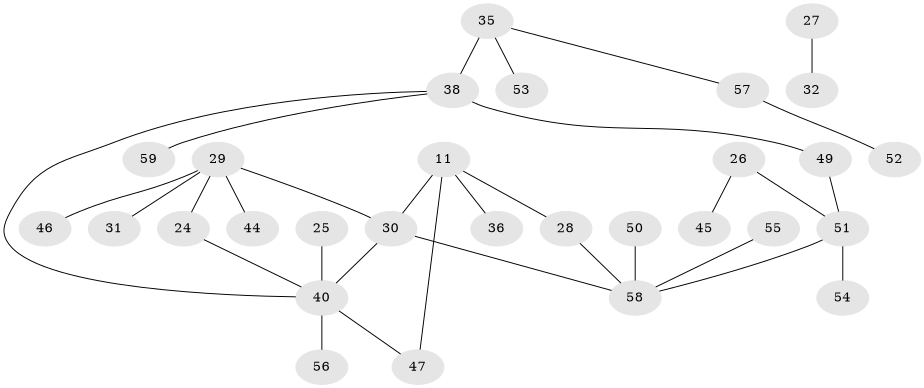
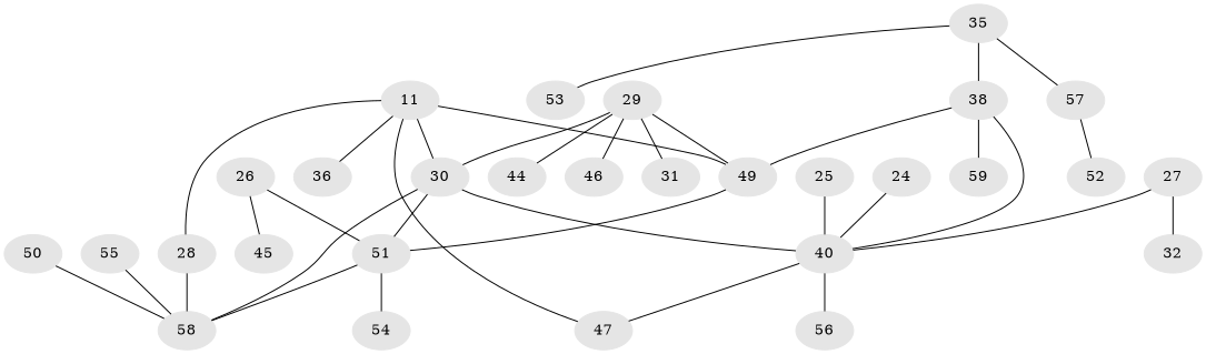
  graph {
    node [color=gray90 style=filled]
    11 [super="+3+8"]
    28
    30 [super="+17"]
    36
    47 [super="+45"]
    49 [super="+21+33+42+43"]
    58 [super="+37+39+48+34"]
    40 [super="+7+9"]
    51 [super="+18"]
    56
    24
    25
    n13 [label=45]
    26
    54
    27
    32
    29 [super="+19+16"]
    31
    44
    46
    35 [super="+22+20"]
    38 [super="+23"]
    53
    57
    59
    52
    50
    55
    11 -- 28
    11 -- 30 [weight=2]
    11 -- 36
    11 -- 47
+   11 -- 49
    28 -- 58
    30 -- 58
    30 -- 40
+   30 -- 51 [weight=2]
    49 -- 51 [weight=2]
    40 -- 47
    40 -- 56
    51 -- 58
    51 -- 54
    24 -- 40
    25 -- 40 [weight=2]
    26 -- 51
    26 -- n13
+   27 -- 40
    27 -- 32
    29 -- 30
-   29 -- 24
+   29 -- 49
    29 -- 31
    29 -- 44
    29 -- 46
    35 -- 38 [weight=2]
    35 -- 53
    35 -- 57
    38 -- 49
    38 -- 40
    38 -- 59
    57 -- 52
    50 -- 58
    55 -- 58
  }
